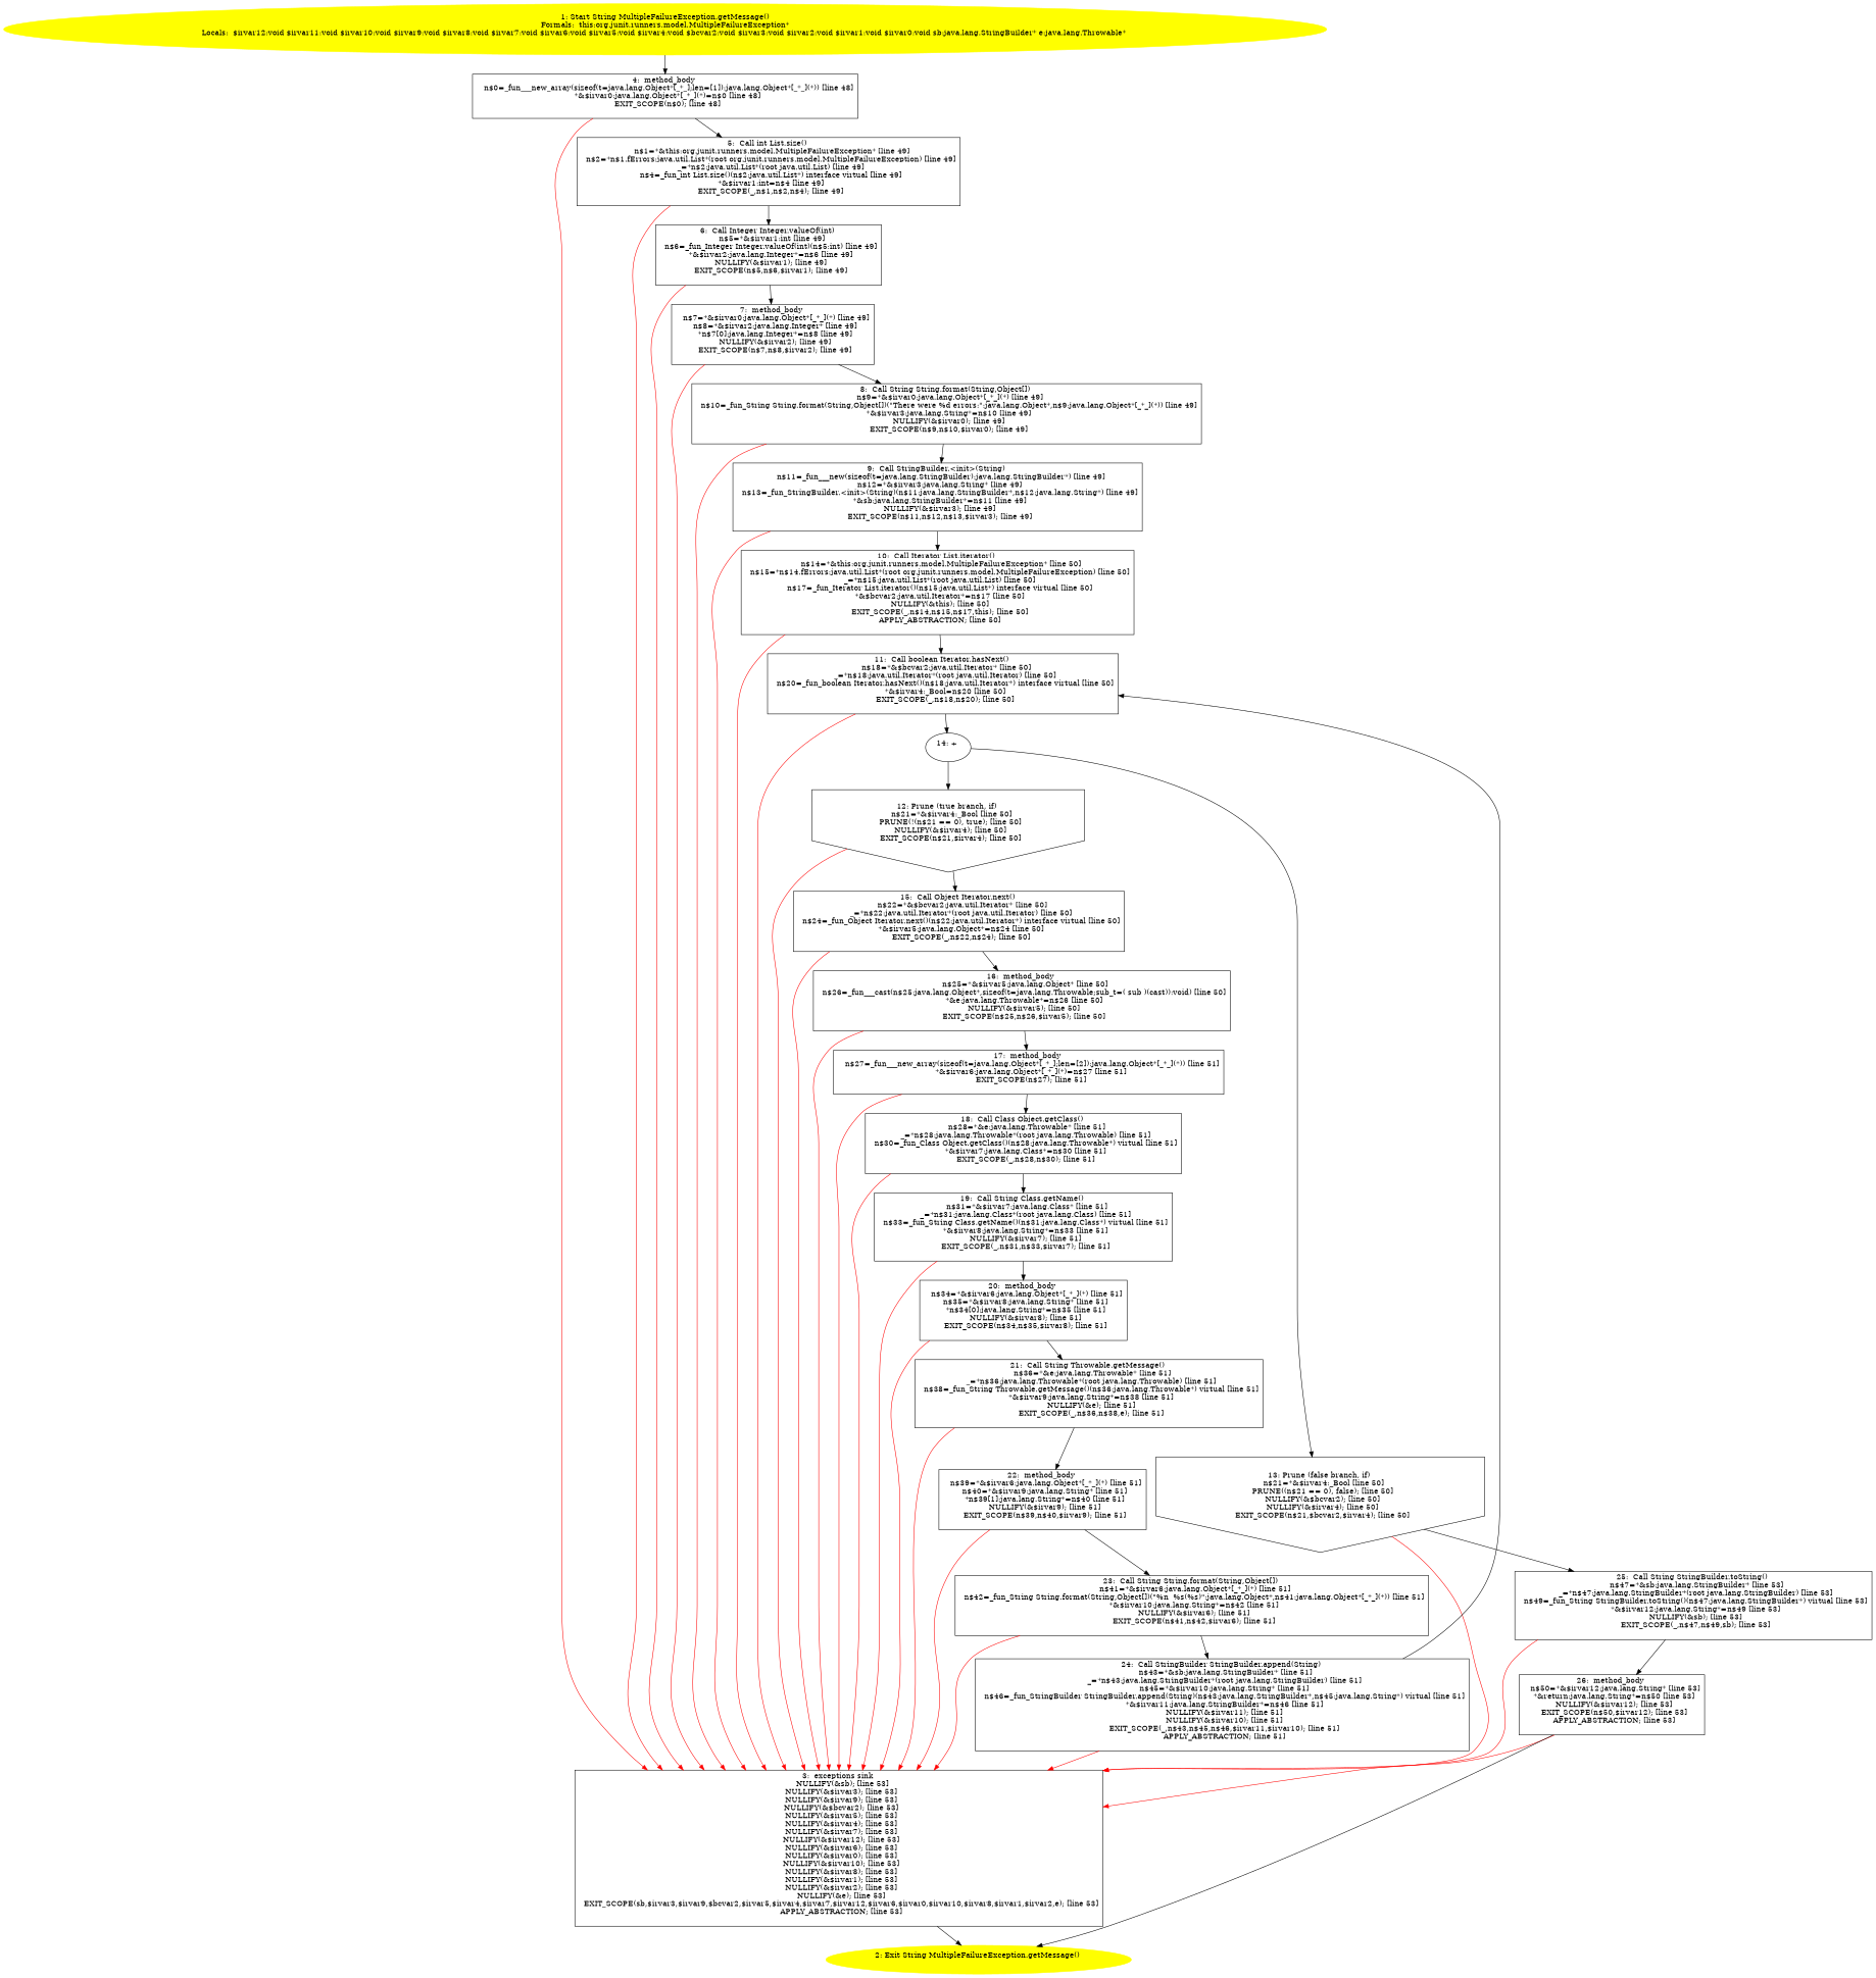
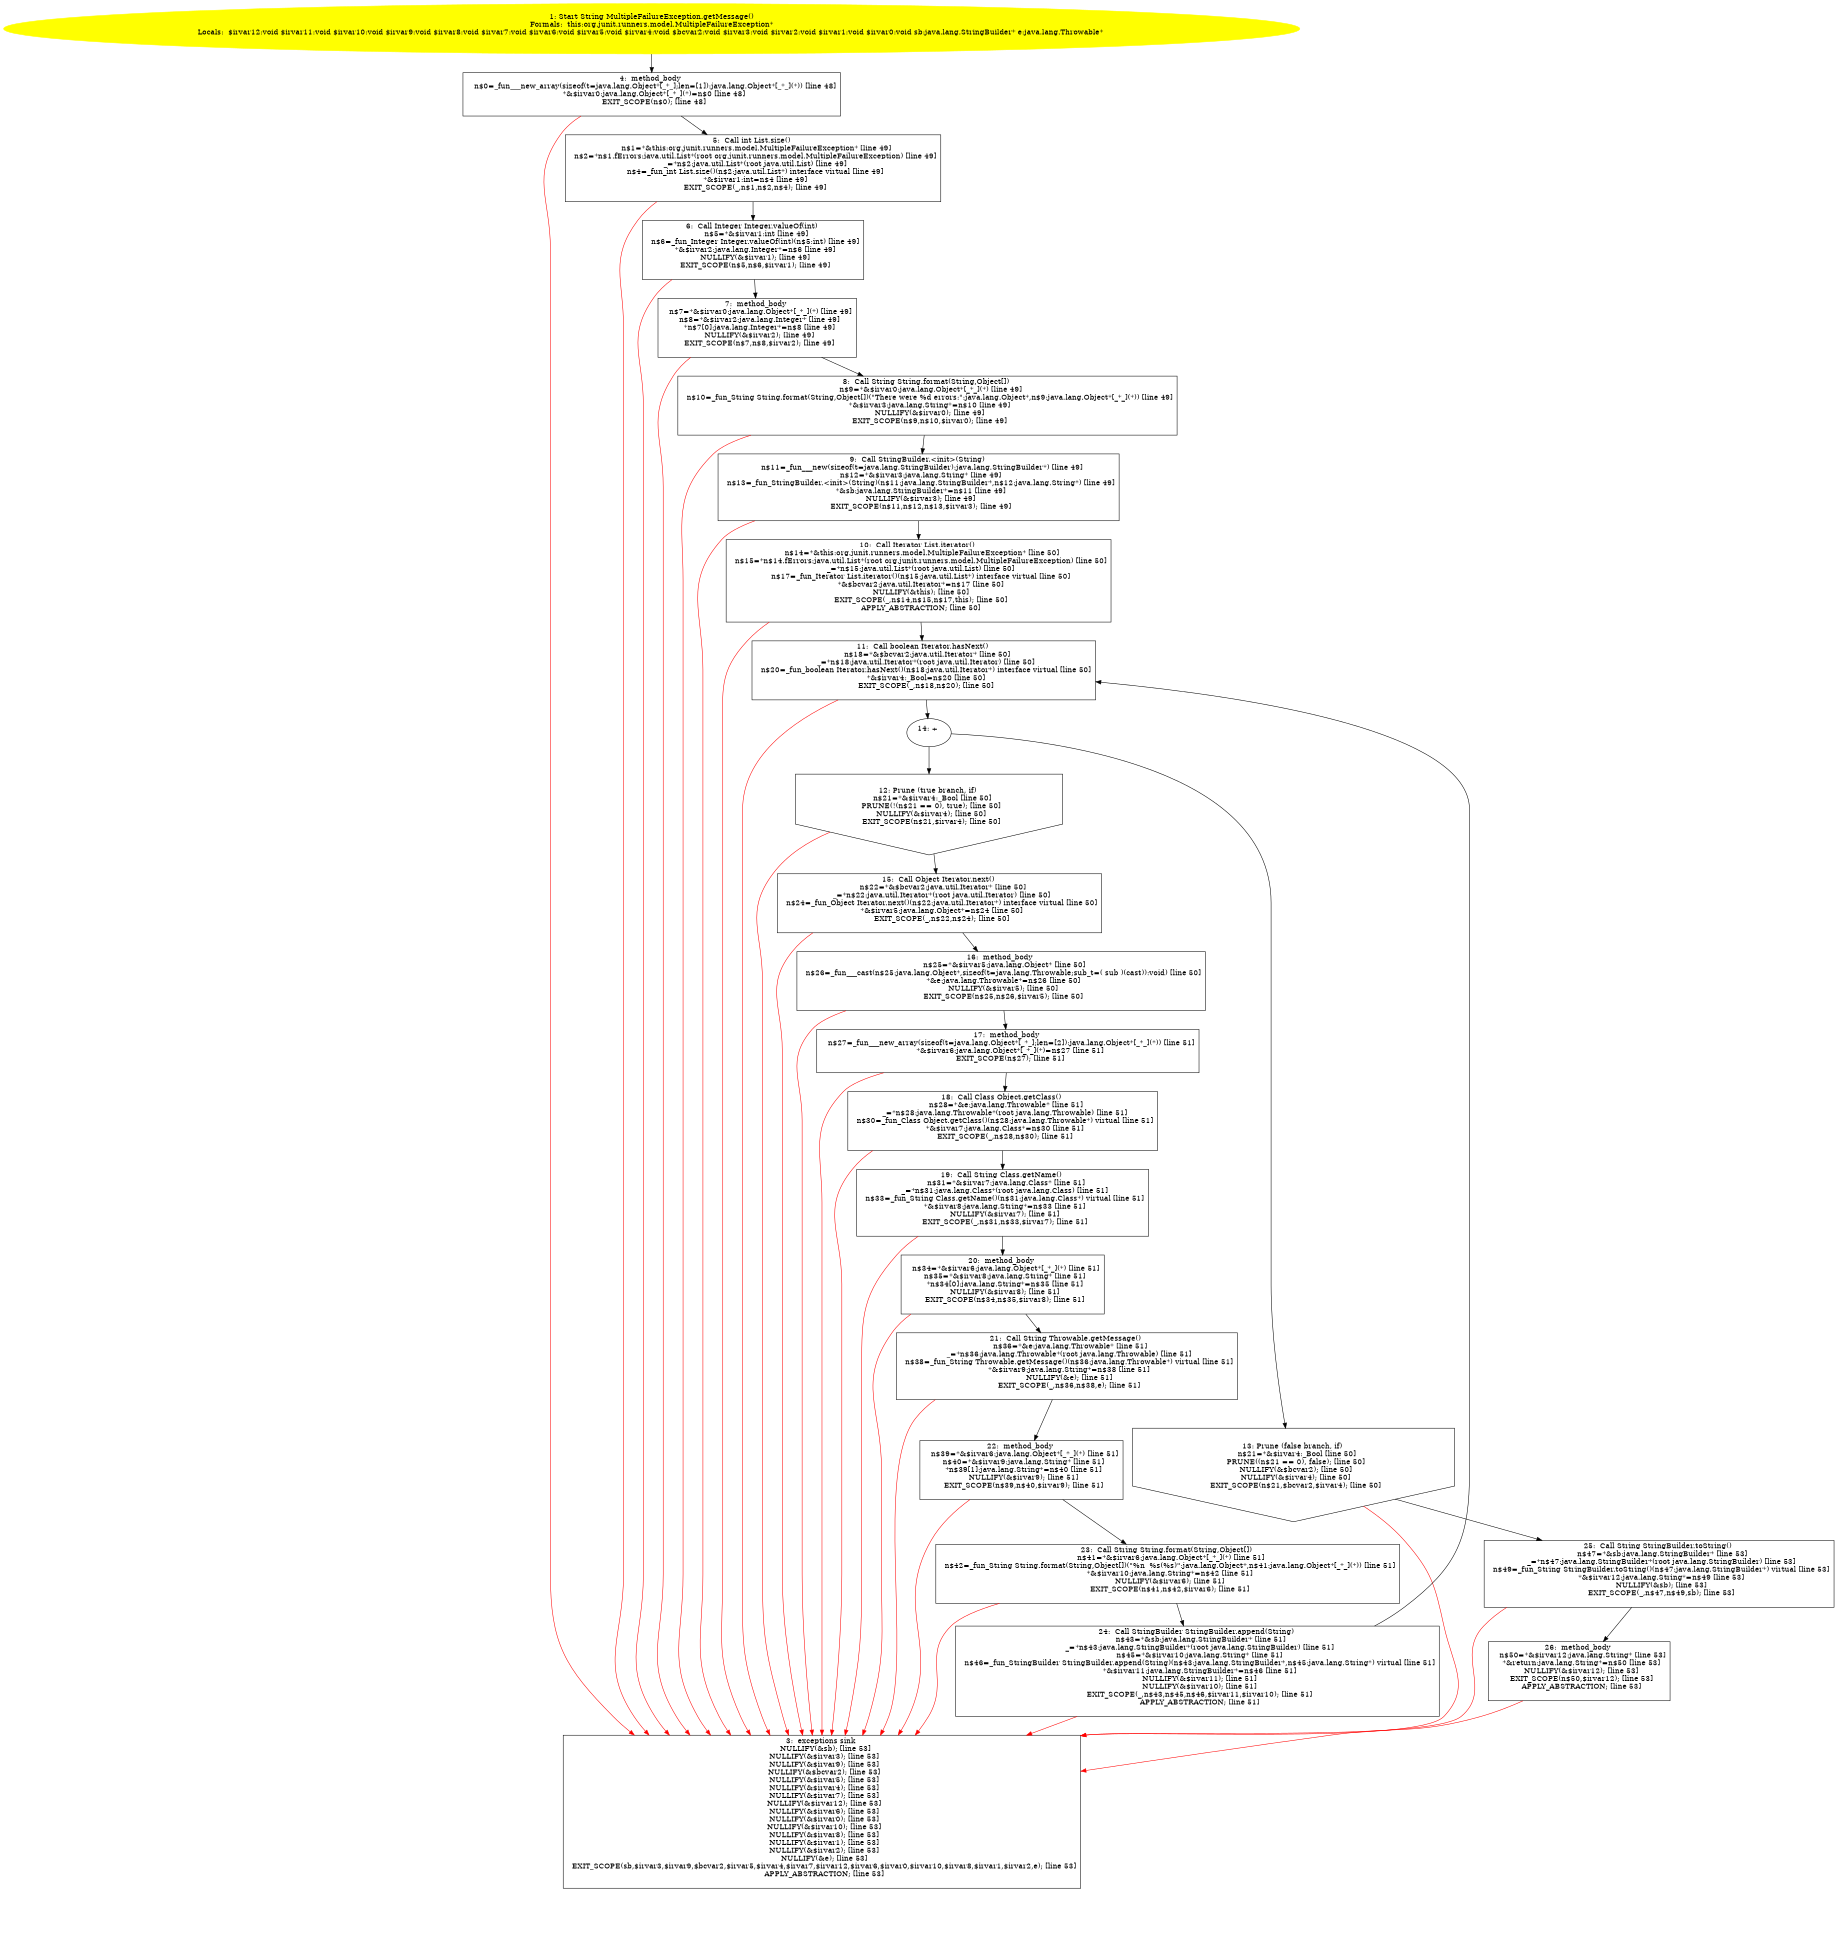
  digraph {
    fontname="DejaVu Serif"
    node [fontname="DejaVu Serif" shape=box]
    edge [fontname="DejaVu Serif"]
    n1 [color=yellow label="1: Start String MultipleFailureException.getMessage()\nFormals:  this:org.junit.runners.model.MultipleFailureException*\nLocals:  $irvar12:void $irvar11:void $irvar10:void $irvar9:void $irvar8:void $irvar7:void $irvar6:void $irvar5:void $irvar4:void $bcvar2:void $irvar3:void $irvar2:void $irvar1:void $irvar0:void sb:java.lang.StringBuilder* e:java.lang.Throwable* \n  " style=filled shape=""]
    n2 [label="4:  method_body \n   n$0=_fun___new_array(sizeof(t=java.lang.Object*[_*_];len=[1]):java.lang.Object*[_*_](*)) [line 48]\n  *&$irvar0:java.lang.Object*[_*_](*)=n$0 [line 48]\n  EXIT_SCOPE(n$0); [line 48]\n "]
    n3 [label="3:  exceptions sink \n   NULLIFY(&sb); [line 53]\n  NULLIFY(&$irvar3); [line 53]\n  NULLIFY(&$irvar9); [line 53]\n  NULLIFY(&$bcvar2); [line 53]\n  NULLIFY(&$irvar5); [line 53]\n  NULLIFY(&$irvar4); [line 53]\n  NULLIFY(&$irvar7); [line 53]\n  NULLIFY(&$irvar12); [line 53]\n  NULLIFY(&$irvar6); [line 53]\n  NULLIFY(&$irvar0); [line 53]\n  NULLIFY(&$irvar10); [line 53]\n  NULLIFY(&$irvar8); [line 53]\n  NULLIFY(&$irvar1); [line 53]\n  NULLIFY(&$irvar2); [line 53]\n  NULLIFY(&e); [line 53]\n  EXIT_SCOPE(sb,$irvar3,$irvar9,$bcvar2,$irvar5,$irvar4,$irvar7,$irvar12,$irvar6,$irvar0,$irvar10,$irvar8,$irvar1,$irvar2,e); [line 53]\n  APPLY_ABSTRACTION; [line 53]\n "]
    n4 [label="5:  Call int List.size() \n   n$1=*&this:org.junit.runners.model.MultipleFailureException* [line 49]\n  n$2=*n$1.fErrors:java.util.List*(root org.junit.runners.model.MultipleFailureException) [line 49]\n  _=*n$2:java.util.List*(root java.util.List) [line 49]\n  n$4=_fun_int List.size()(n$2:java.util.List*) interface virtual [line 49]\n  *&$irvar1:int=n$4 [line 49]\n  EXIT_SCOPE(_,n$1,n$2,n$4); [line 49]\n "]
-   n5 [color=yellow label="2: Exit String MultipleFailureException.getMessage() \n  " style=filled shape=""]
    n6 [label="6:  Call Integer Integer.valueOf(int) \n   n$5=*&$irvar1:int [line 49]\n  n$6=_fun_Integer Integer.valueOf(int)(n$5:int) [line 49]\n  *&$irvar2:java.lang.Integer*=n$6 [line 49]\n  NULLIFY(&$irvar1); [line 49]\n  EXIT_SCOPE(n$5,n$6,$irvar1); [line 49]\n "]
    n7 [label="7:  method_body \n   n$7=*&$irvar0:java.lang.Object*[_*_](*) [line 49]\n  n$8=*&$irvar2:java.lang.Integer* [line 49]\n  *n$7[0]:java.lang.Integer*=n$8 [line 49]\n  NULLIFY(&$irvar2); [line 49]\n  EXIT_SCOPE(n$7,n$8,$irvar2); [line 49]\n "]
    n8 [label="8:  Call String String.format(String,Object[]) \n   n$9=*&$irvar0:java.lang.Object*[_*_](*) [line 49]\n  n$10=_fun_String String.format(String,Object[])(\"There were %d errors:\":java.lang.Object*,n$9:java.lang.Object*[_*_](*)) [line 49]\n  *&$irvar3:java.lang.String*=n$10 [line 49]\n  NULLIFY(&$irvar0); [line 49]\n  EXIT_SCOPE(n$9,n$10,$irvar0); [line 49]\n "]
    n9 [label="9:  Call StringBuilder.<init>(String) \n   n$11=_fun___new(sizeof(t=java.lang.StringBuilder):java.lang.StringBuilder*) [line 49]\n  n$12=*&$irvar3:java.lang.String* [line 49]\n  n$13=_fun_StringBuilder.<init>(String)(n$11:java.lang.StringBuilder*,n$12:java.lang.String*) [line 49]\n  *&sb:java.lang.StringBuilder*=n$11 [line 49]\n  NULLIFY(&$irvar3); [line 49]\n  EXIT_SCOPE(n$11,n$12,n$13,$irvar3); [line 49]\n "]
    n10 [label="10:  Call Iterator List.iterator() \n   n$14=*&this:org.junit.runners.model.MultipleFailureException* [line 50]\n  n$15=*n$14.fErrors:java.util.List*(root org.junit.runners.model.MultipleFailureException) [line 50]\n  _=*n$15:java.util.List*(root java.util.List) [line 50]\n  n$17=_fun_Iterator List.iterator()(n$15:java.util.List*) interface virtual [line 50]\n  *&$bcvar2:java.util.Iterator*=n$17 [line 50]\n  NULLIFY(&this); [line 50]\n  EXIT_SCOPE(_,n$14,n$15,n$17,this); [line 50]\n  APPLY_ABSTRACTION; [line 50]\n "]
    n11 [label="11:  Call boolean Iterator.hasNext() \n   n$18=*&$bcvar2:java.util.Iterator* [line 50]\n  _=*n$18:java.util.Iterator*(root java.util.Iterator) [line 50]\n  n$20=_fun_boolean Iterator.hasNext()(n$18:java.util.Iterator*) interface virtual [line 50]\n  *&$irvar4:_Bool=n$20 [line 50]\n  EXIT_SCOPE(_,n$18,n$20); [line 50]\n "]
    n12 [label="14: + \n  " shape=""]
    n13 [label="12: Prune (true branch, if) \n   n$21=*&$irvar4:_Bool [line 50]\n  PRUNE(!(n$21 == 0), true); [line 50]\n  NULLIFY(&$irvar4); [line 50]\n  EXIT_SCOPE(n$21,$irvar4); [line 50]\n " shape=invhouse]
    n14 [label="13: Prune (false branch, if) \n   n$21=*&$irvar4:_Bool [line 50]\n  PRUNE((n$21 == 0), false); [line 50]\n  NULLIFY(&$bcvar2); [line 50]\n  NULLIFY(&$irvar4); [line 50]\n  EXIT_SCOPE(n$21,$bcvar2,$irvar4); [line 50]\n " shape=invhouse]
    n15 [label="15:  Call Object Iterator.next() \n   n$22=*&$bcvar2:java.util.Iterator* [line 50]\n  _=*n$22:java.util.Iterator*(root java.util.Iterator) [line 50]\n  n$24=_fun_Object Iterator.next()(n$22:java.util.Iterator*) interface virtual [line 50]\n  *&$irvar5:java.lang.Object*=n$24 [line 50]\n  EXIT_SCOPE(_,n$22,n$24); [line 50]\n "]
    n16 [label="16:  method_body \n   n$25=*&$irvar5:java.lang.Object* [line 50]\n  n$26=_fun___cast(n$25:java.lang.Object*,sizeof(t=java.lang.Throwable;sub_t=( sub )(cast)):void) [line 50]\n  *&e:java.lang.Throwable*=n$26 [line 50]\n  NULLIFY(&$irvar5); [line 50]\n  EXIT_SCOPE(n$25,n$26,$irvar5); [line 50]\n "]
    n17 [label="25:  Call String StringBuilder.toString() \n   n$47=*&sb:java.lang.StringBuilder* [line 53]\n  _=*n$47:java.lang.StringBuilder*(root java.lang.StringBuilder) [line 53]\n  n$49=_fun_String StringBuilder.toString()(n$47:java.lang.StringBuilder*) virtual [line 53]\n  *&$irvar12:java.lang.String*=n$49 [line 53]\n  NULLIFY(&sb); [line 53]\n  EXIT_SCOPE(_,n$47,n$49,sb); [line 53]\n "]
    n18 [label="26:  method_body \n   n$50=*&$irvar12:java.lang.String* [line 53]\n  *&return:java.lang.String*=n$50 [line 53]\n  NULLIFY(&$irvar12); [line 53]\n  EXIT_SCOPE(n$50,$irvar12); [line 53]\n  APPLY_ABSTRACTION; [line 53]\n "]
    n19 [label="17:  method_body \n   n$27=_fun___new_array(sizeof(t=java.lang.Object*[_*_];len=[2]):java.lang.Object*[_*_](*)) [line 51]\n  *&$irvar6:java.lang.Object*[_*_](*)=n$27 [line 51]\n  EXIT_SCOPE(n$27); [line 51]\n "]
    n20 [label="18:  Call Class Object.getClass() \n   n$28=*&e:java.lang.Throwable* [line 51]\n  _=*n$28:java.lang.Throwable*(root java.lang.Throwable) [line 51]\n  n$30=_fun_Class Object.getClass()(n$28:java.lang.Throwable*) virtual [line 51]\n  *&$irvar7:java.lang.Class*=n$30 [line 51]\n  EXIT_SCOPE(_,n$28,n$30); [line 51]\n "]
    n21 [label="19:  Call String Class.getName() \n   n$31=*&$irvar7:java.lang.Class* [line 51]\n  _=*n$31:java.lang.Class*(root java.lang.Class) [line 51]\n  n$33=_fun_String Class.getName()(n$31:java.lang.Class*) virtual [line 51]\n  *&$irvar8:java.lang.String*=n$33 [line 51]\n  NULLIFY(&$irvar7); [line 51]\n  EXIT_SCOPE(_,n$31,n$33,$irvar7); [line 51]\n "]
    n22 [label="20:  method_body \n   n$34=*&$irvar6:java.lang.Object*[_*_](*) [line 51]\n  n$35=*&$irvar8:java.lang.String* [line 51]\n  *n$34[0]:java.lang.String*=n$35 [line 51]\n  NULLIFY(&$irvar8); [line 51]\n  EXIT_SCOPE(n$34,n$35,$irvar8); [line 51]\n "]
    n23 [label="21:  Call String Throwable.getMessage() \n   n$36=*&e:java.lang.Throwable* [line 51]\n  _=*n$36:java.lang.Throwable*(root java.lang.Throwable) [line 51]\n  n$38=_fun_String Throwable.getMessage()(n$36:java.lang.Throwable*) virtual [line 51]\n  *&$irvar9:java.lang.String*=n$38 [line 51]\n  NULLIFY(&e); [line 51]\n  EXIT_SCOPE(_,n$36,n$38,e); [line 51]\n "]
    n24 [label="22:  method_body \n   n$39=*&$irvar6:java.lang.Object*[_*_](*) [line 51]\n  n$40=*&$irvar9:java.lang.String* [line 51]\n  *n$39[1]:java.lang.String*=n$40 [line 51]\n  NULLIFY(&$irvar9); [line 51]\n  EXIT_SCOPE(n$39,n$40,$irvar9); [line 51]\n "]
    n25 [label="23:  Call String String.format(String,Object[]) \n   n$41=*&$irvar6:java.lang.Object*[_*_](*) [line 51]\n  n$42=_fun_String String.format(String,Object[])(\"%n  %s(%s)\":java.lang.Object*,n$41:java.lang.Object*[_*_](*)) [line 51]\n  *&$irvar10:java.lang.String*=n$42 [line 51]\n  NULLIFY(&$irvar6); [line 51]\n  EXIT_SCOPE(n$41,n$42,$irvar6); [line 51]\n "]
    n26 [label="24:  Call StringBuilder StringBuilder.append(String) \n   n$43=*&sb:java.lang.StringBuilder* [line 51]\n  _=*n$43:java.lang.StringBuilder*(root java.lang.StringBuilder) [line 51]\n  n$45=*&$irvar10:java.lang.String* [line 51]\n  n$46=_fun_StringBuilder StringBuilder.append(String)(n$43:java.lang.StringBuilder*,n$45:java.lang.String*) virtual [line 51]\n  *&$irvar11:java.lang.StringBuilder*=n$46 [line 51]\n  NULLIFY(&$irvar11); [line 51]\n  NULLIFY(&$irvar10); [line 51]\n  EXIT_SCOPE(_,n$43,n$45,n$46,$irvar11,$irvar10); [line 51]\n  APPLY_ABSTRACTION; [line 51]\n "]
    n1 -> n2
    n2 -> n3 [color=red]
    n2 -> n4
-   n3 -> n5
    n4 -> n3 [color=red]
    n4 -> n6
    n6 -> n3 [color=red]
    n6 -> n7
    n7 -> n3 [color=red]
    n7 -> n8
    n8 -> n3 [color=red]
    n8 -> n9
    n9 -> n3 [color=red]
    n9 -> n10
    n10 -> n3 [color=red]
    n10 -> n11
    n11 -> n3 [color=red]
    n11 -> n12
    n12 -> n13
    n12 -> n14
    n13 -> n3 [color=red]
    n13 -> n15
    n14 -> n3 [color=red]
    n14 -> n17
    n15 -> n3 [color=red]
    n15 -> n16
    n16 -> n3 [color=red]
    n16 -> n19
    n17 -> n3 [color=red]
    n17 -> n18
    n18 -> n3 [color=red]
-   n18 -> n5
    n19 -> n3 [color=red]
    n19 -> n20
    n20 -> n3 [color=red]
    n20 -> n21
    n21 -> n3 [color=red]
    n21 -> n22
    n22 -> n3 [color=red]
    n22 -> n23
    n23 -> n3 [color=red]
    n23 -> n24
    n24 -> n3 [color=red]
    n24 -> n25
    n25 -> n3 [color=red]
    n25 -> n26
    n26 -> n3 [color=red]
    n26 -> n11
  }
